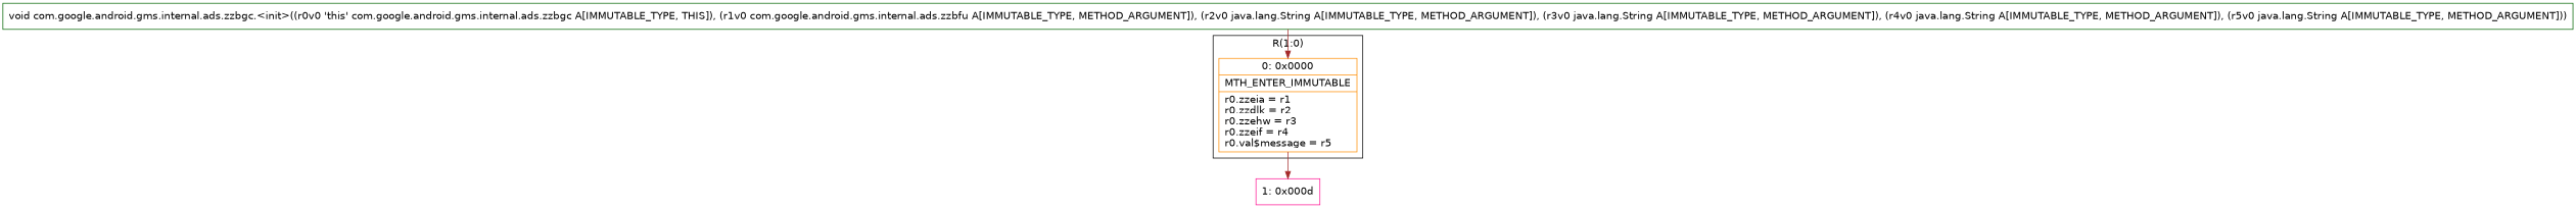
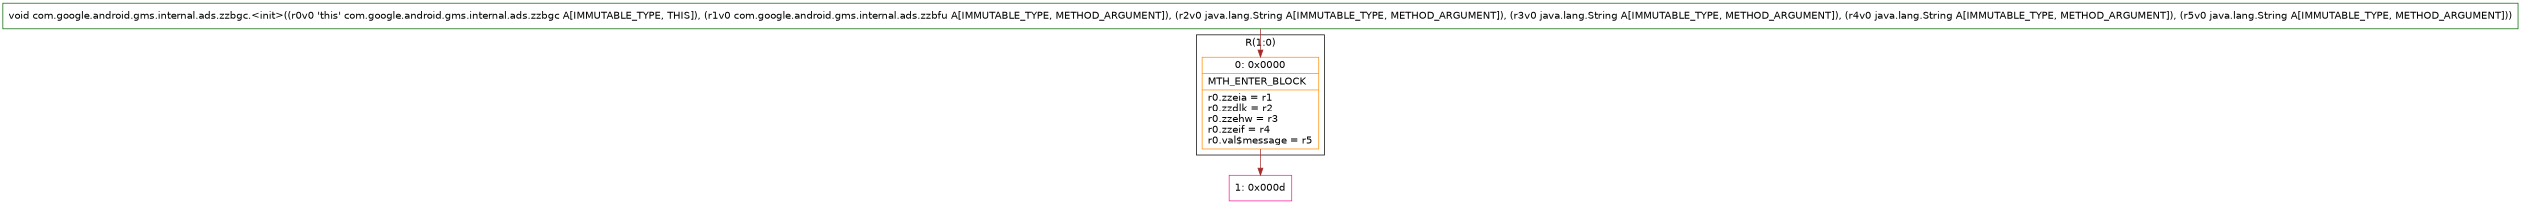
  digraph {
    fontname="DejaVu Sans"
    node [shape=record fontname="DejaVu Sans"]
    edge [color=brown fontname="DejaVu Sans"]
-   n1 [color=darkorange label="{0\:\ 0x0000|MTH_ENTER_IMMUTABLE\l|r0.zzeia = r1\lr0.zzdlk = r2\lr0.zzehw = r3\lr0.zzeif = r4\lr0.val$message = r5\l}"]
+   n1 [color=darkorange label="{0\:\ 0x0000|MTH_ENTER_BLOCK\l|r0.zzeia = r1\lr0.zzdlk = r2\lr0.zzehw = r3\lr0.zzeif = r4\lr0.val$message = r5\l}"]
    n2 [color=deeppink label="{1\:\ 0x000d}"]
    n3 [label="{void com.google.android.gms.internal.ads.zzbgc.\<init\>((r0v0 'this' com.google.android.gms.internal.ads.zzbgc A[IMMUTABLE_TYPE, THIS]), (r1v0 com.google.android.gms.internal.ads.zzbfu A[IMMUTABLE_TYPE, METHOD_ARGUMENT]), (r2v0 java.lang.String A[IMMUTABLE_TYPE, METHOD_ARGUMENT]), (r3v0 java.lang.String A[IMMUTABLE_TYPE, METHOD_ARGUMENT]), (r4v0 java.lang.String A[IMMUTABLE_TYPE, METHOD_ARGUMENT]), (r5v0 java.lang.String A[IMMUTABLE_TYPE, METHOD_ARGUMENT])) }" color=darkgreen]
    subgraph cluster_1 {
      label="R(1:0)"
      n1
    }
    n1 -> n2
    n3 -> n1
  }
